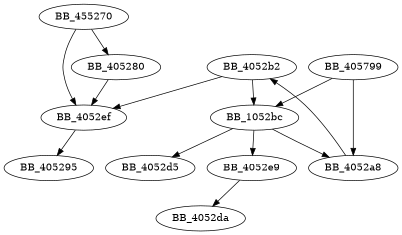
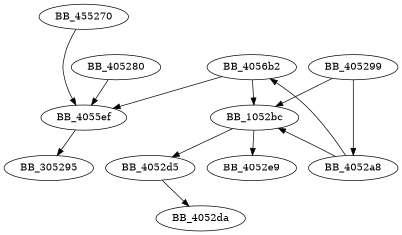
  digraph {
    n1 [label=BB_455270]
    BB_405280
-   BB_4052ef
-   BB_405295
-   BB_405299 [label=BB_405799]
+   BB_4052ef [label=BB_4055ef]
+   BB_405295 [label=BB_305295]
+   BB_405299
    BB_4052a8
    n7 [label=BB_1052bc]
-   BB_4052b2
+   BB_4052b2 [label=BB_4056b2]
    BB_4052d5
    BB_4052e9
    BB_4052da
-   n1 -> BB_405280
    n1 -> BB_4052ef
    BB_405280 -> BB_4052ef
    BB_4052ef -> BB_405295
    BB_405299 -> BB_4052a8
    BB_405299 -> n7
-   n7 -> BB_4052a8
+   BB_4052a8 -> n7
    BB_4052a8 -> BB_4052b2
    n7 -> BB_4052d5
    n7 -> BB_4052e9
    BB_4052b2 -> BB_4052ef
    BB_4052b2 -> n7
-   BB_4052e9 -> BB_4052da
+   BB_4052d5 -> BB_4052da
  }
